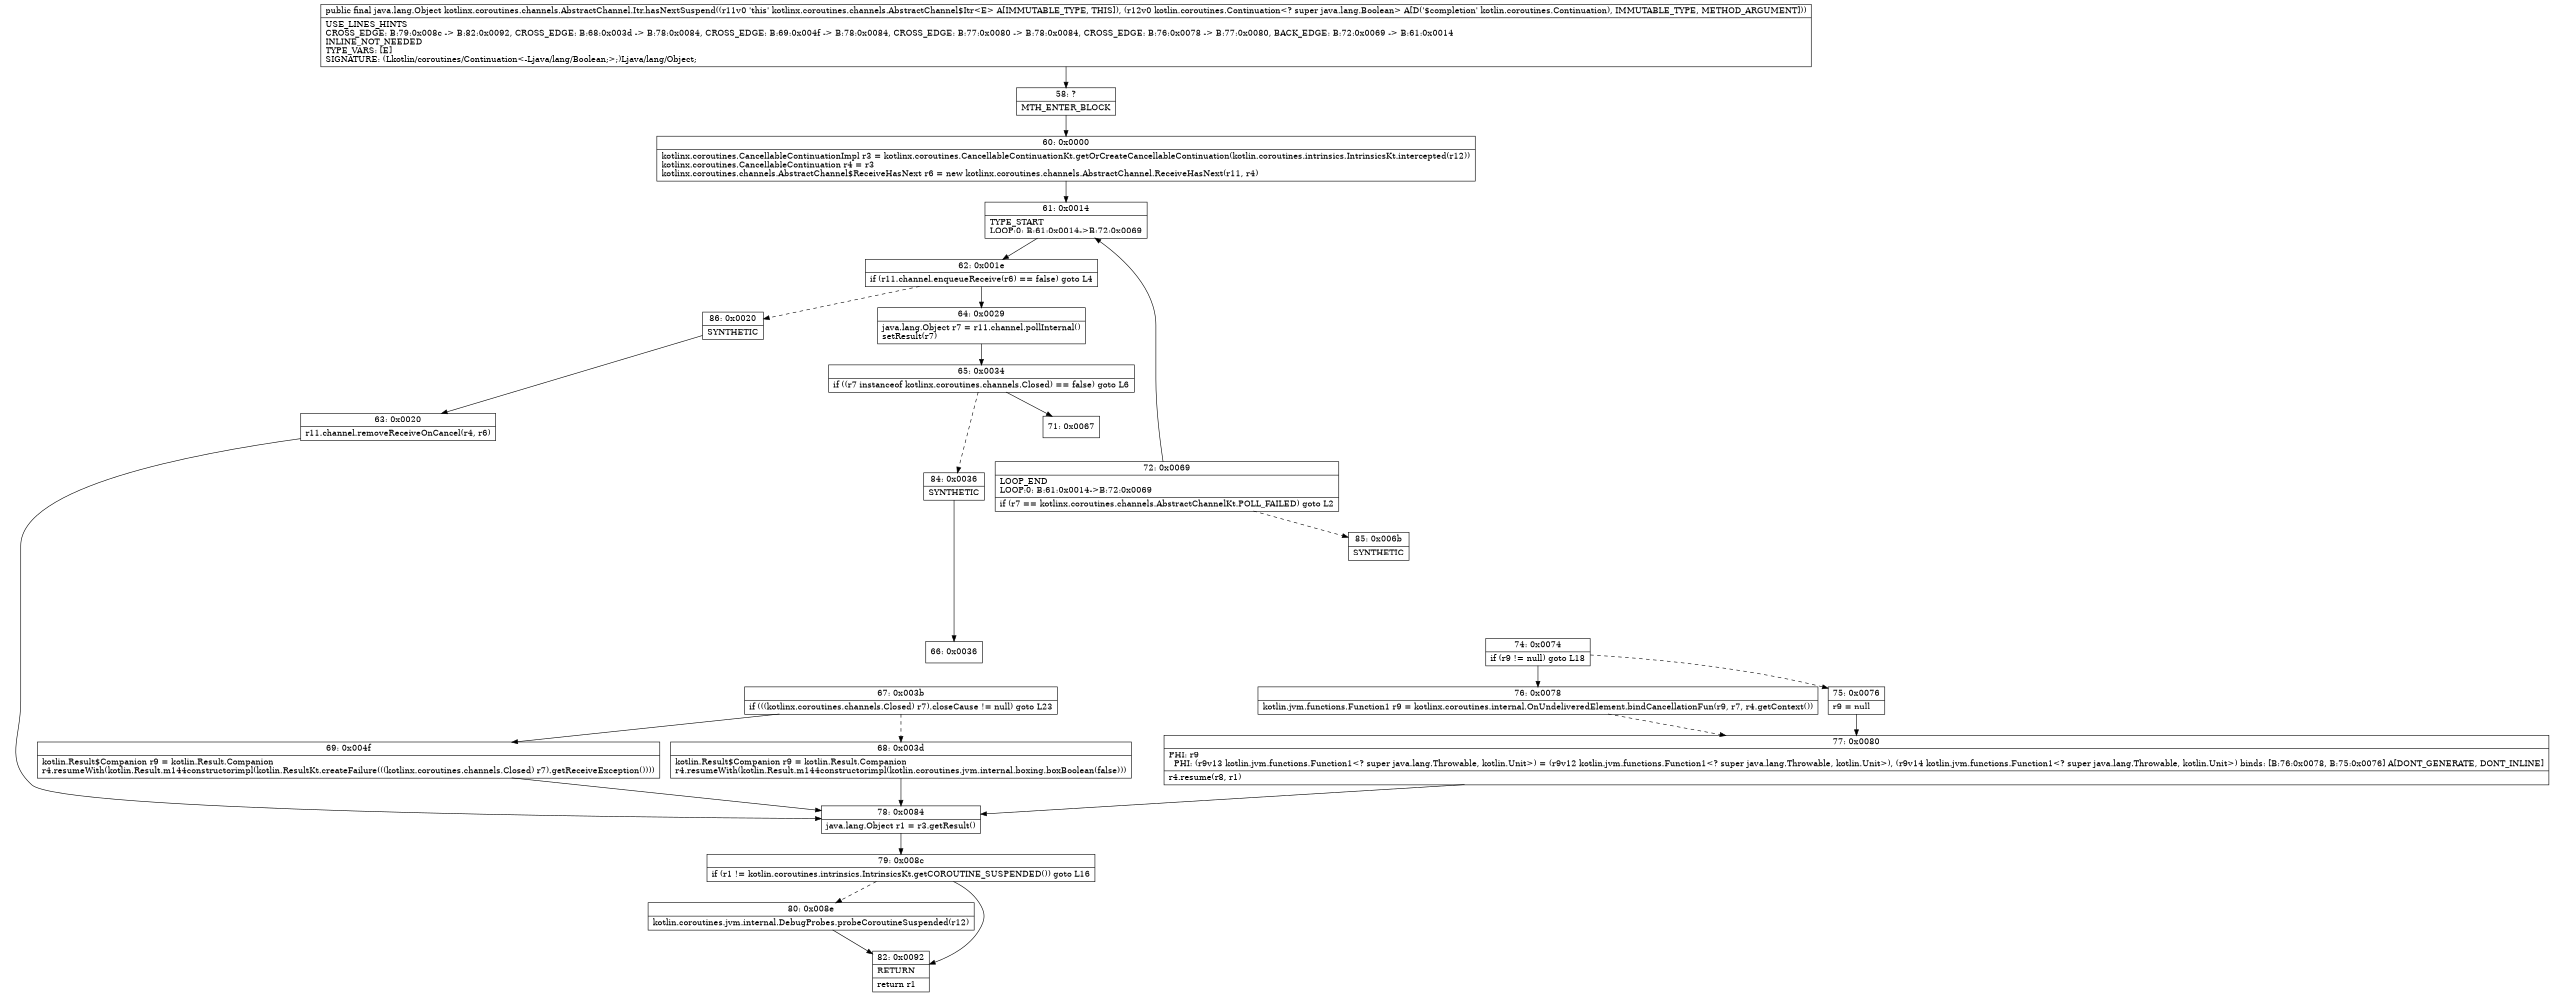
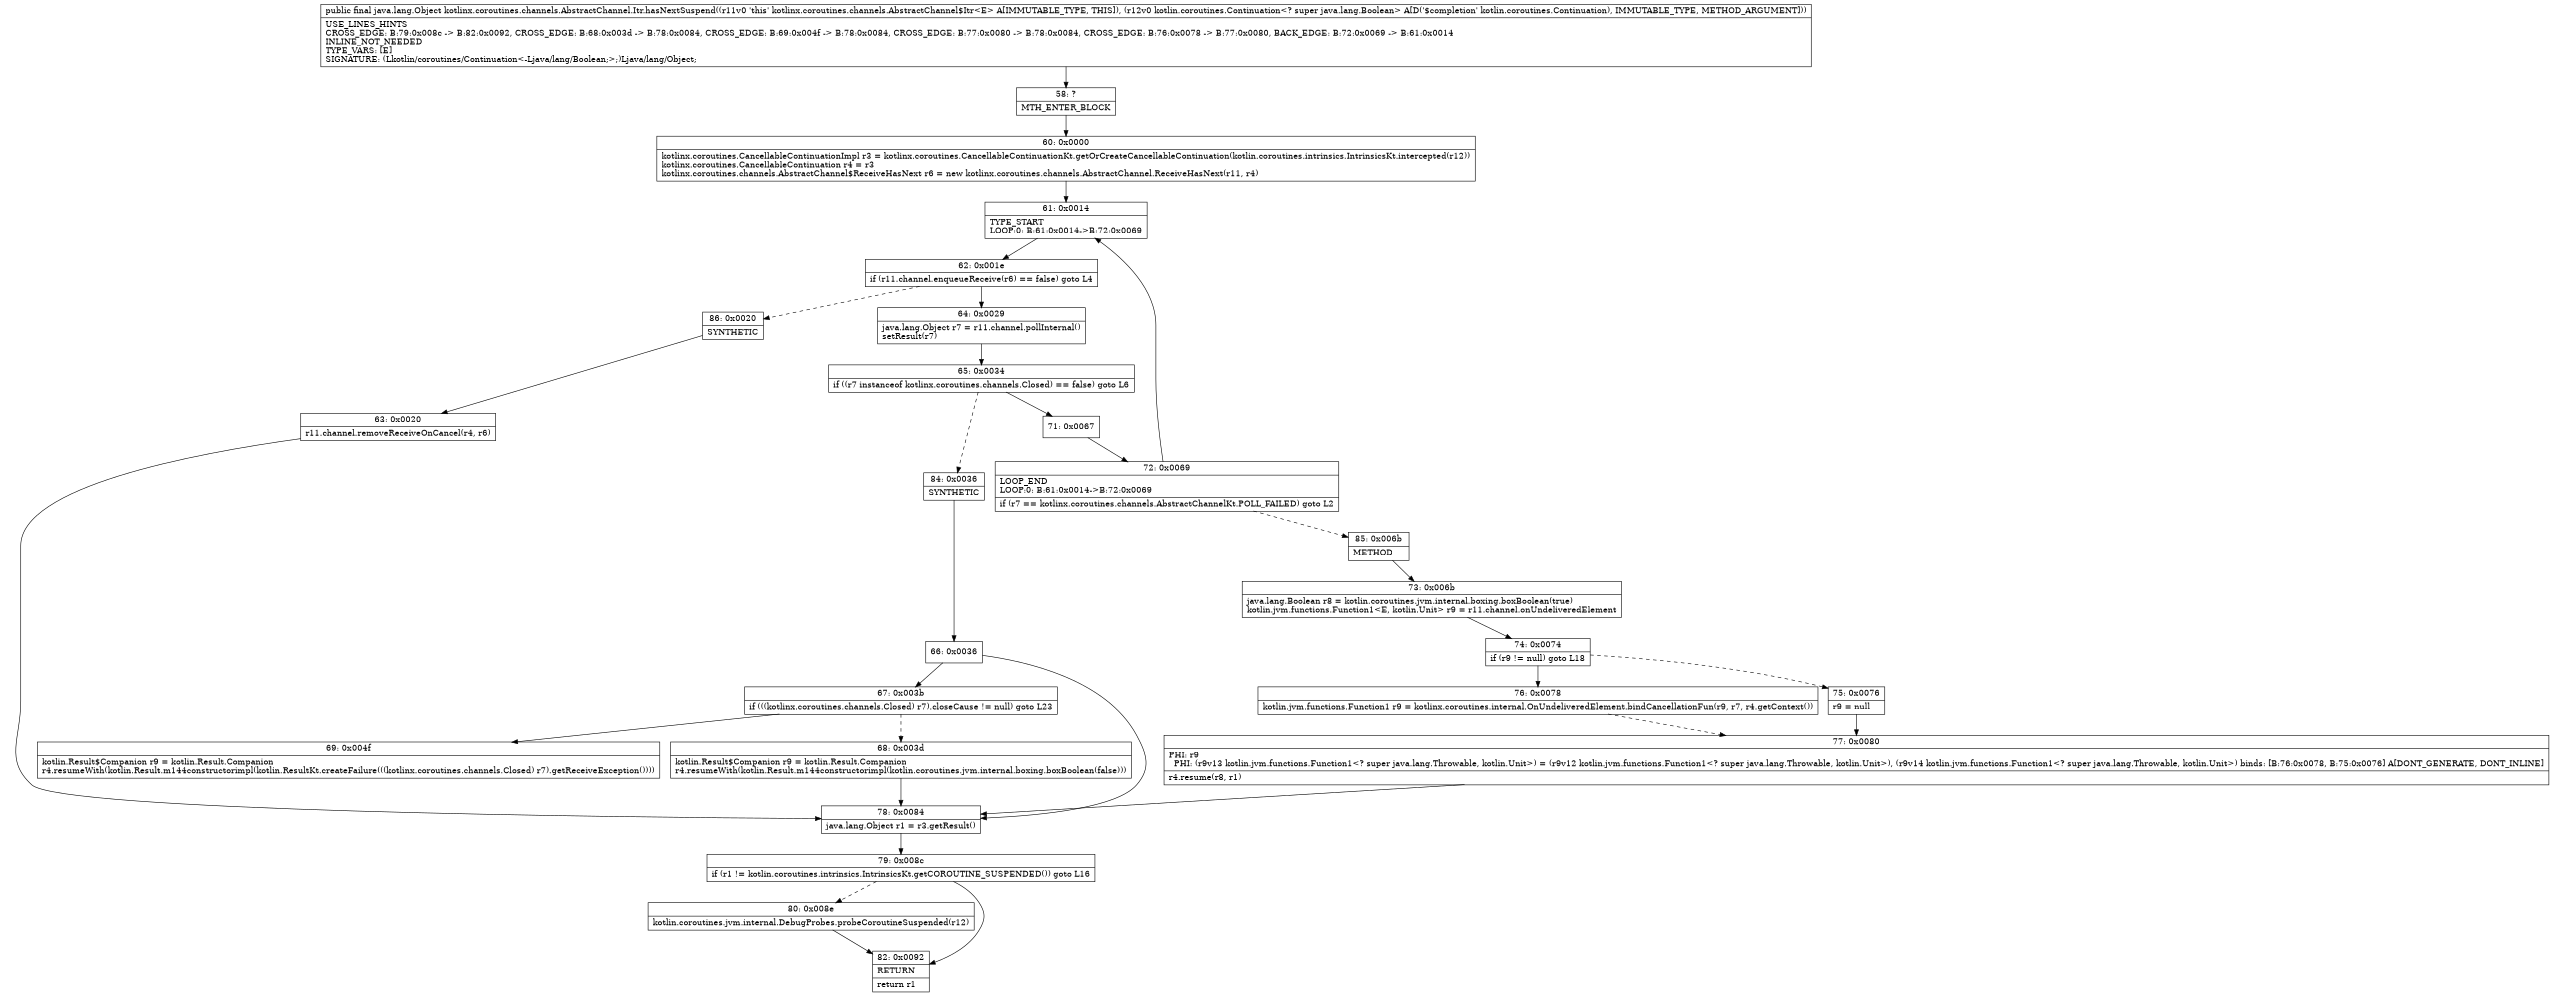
  digraph {
    node [shape=record]
    n1 [label="{58\:\ ?|MTH_ENTER_BLOCK\l}"]
    n2 [label="{60\:\ 0x0000|kotlinx.coroutines.CancellableContinuationImpl r3 = kotlinx.coroutines.CancellableContinuationKt.getOrCreateCancellableContinuation(kotlin.coroutines.intrinsics.IntrinsicsKt.intercepted(r12))\lkotlinx.coroutines.CancellableContinuation r4 = r3\lkotlinx.coroutines.channels.AbstractChannel$ReceiveHasNext r6 = new kotlinx.coroutines.channels.AbstractChannel.ReceiveHasNext(r11, r4)\l}"]
    n3 [label="{61\:\ 0x0014|TYPE_START\lLOOP:0: B:61:0x0014\-\>B:72:0x0069\l}"]
    n4 [label="{62\:\ 0x001e|if (r11.channel.enqueueReceive(r6) == false) goto L4\l}"]
    n5 [label="{64\:\ 0x0029|java.lang.Object r7 = r11.channel.pollInternal()\lsetResult(r7)\l}"]
    n6 [label="{86\:\ 0x0020|SYNTHETIC\l}"]
    n7 [label="{65\:\ 0x0034|if ((r7 instanceof kotlinx.coroutines.channels.Closed) == false) goto L6\l}"]
    n8 [label="{63\:\ 0x0020|r11.channel.removeReceiveOnCancel(r4, r6)\l}"]
    n9 [label="{71\:\ 0x0067}"]
    n10 [label="{84\:\ 0x0036|SYNTHETIC\l}"]
    n11 [label="{72\:\ 0x0069|LOOP_END\lLOOP:0: B:61:0x0014\-\>B:72:0x0069\l|if (r7 == kotlinx.coroutines.channels.AbstractChannelKt.POLL_FAILED) goto L2\l}"]
    n12 [label="{66\:\ 0x0036}"]
-   n13 [label="{85\:\ 0x006b|SYNTHETIC\l}"]
+   n13 [label="{85\:\ 0x006b|METHOD\l}"]
+   n14 [label="{73\:\ 0x006b|java.lang.Boolean r8 = kotlin.coroutines.jvm.internal.boxing.boxBoolean(true)\lkotlin.jvm.functions.Function1\<E, kotlin.Unit\> r9 = r11.channel.onUndeliveredElement\l}"]
    n15 [label="{74\:\ 0x0074|if (r9 != null) goto L18\l}"]
    n16 [label="{75\:\ 0x0076|r9 = null\l}"]
    n17 [label="{76\:\ 0x0078|kotlin.jvm.functions.Function1 r9 = kotlinx.coroutines.internal.OnUndeliveredElement.bindCancellationFun(r9, r7, r4.getContext())\l}"]
    n18 [label="{77\:\ 0x0080|PHI: r9 \l  PHI: (r9v13 kotlin.jvm.functions.Function1\<? super java.lang.Throwable, kotlin.Unit\>) = (r9v12 kotlin.jvm.functions.Function1\<? super java.lang.Throwable, kotlin.Unit\>), (r9v14 kotlin.jvm.functions.Function1\<? super java.lang.Throwable, kotlin.Unit\>) binds: [B:76:0x0078, B:75:0x0076] A[DONT_GENERATE, DONT_INLINE]\l|r4.resume(r8, r1)\l}"]
    n19 [label="{78\:\ 0x0084|java.lang.Object r1 = r3.getResult()\l}"]
    n20 [label="{79\:\ 0x008c|if (r1 != kotlin.coroutines.intrinsics.IntrinsicsKt.getCOROUTINE_SUSPENDED()) goto L16\l}"]
    n21 [label="{80\:\ 0x008e|kotlin.coroutines.jvm.internal.DebugProbes.probeCoroutineSuspended(r12)\l}"]
    n22 [label="{82\:\ 0x0092|RETURN\l|return r1\l}"]
    n23 [label="{67\:\ 0x003b|if (((kotlinx.coroutines.channels.Closed) r7).closeCause != null) goto L23\l}"]
    n24 [label="{68\:\ 0x003d|kotlin.Result$Companion r9 = kotlin.Result.Companion\lr4.resumeWith(kotlin.Result.m144constructorimpl(kotlin.coroutines.jvm.internal.boxing.boxBoolean(false)))\l}"]
    n25 [label="{69\:\ 0x004f|kotlin.Result$Companion r9 = kotlin.Result.Companion\lr4.resumeWith(kotlin.Result.m144constructorimpl(kotlin.ResultKt.createFailure(((kotlinx.coroutines.channels.Closed) r7).getReceiveException())))\l}"]
    n26 [label="{public final java.lang.Object kotlinx.coroutines.channels.AbstractChannel.Itr.hasNextSuspend((r11v0 'this' kotlinx.coroutines.channels.AbstractChannel$Itr\<E\> A[IMMUTABLE_TYPE, THIS]), (r12v0 kotlin.coroutines.Continuation\<? super java.lang.Boolean\> A[D('$completion' kotlin.coroutines.Continuation), IMMUTABLE_TYPE, METHOD_ARGUMENT]))  | USE_LINES_HINTS\lCROSS_EDGE: B:79:0x008c \-\> B:82:0x0092, CROSS_EDGE: B:68:0x003d \-\> B:78:0x0084, CROSS_EDGE: B:69:0x004f \-\> B:78:0x0084, CROSS_EDGE: B:77:0x0080 \-\> B:78:0x0084, CROSS_EDGE: B:76:0x0078 \-\> B:77:0x0080, BACK_EDGE: B:72:0x0069 \-\> B:61:0x0014\lINLINE_NOT_NEEDED\lTYPE_VARS: [E]\lSIGNATURE: (Lkotlin\/coroutines\/Continuation\<\-Ljava\/lang\/Boolean;\>;)Ljava\/lang\/Object;\l}"]
    n1 -> n2
    n2 -> n3
    n3 -> n4
    n4 -> n5
    n4 -> n6 [style=dashed]
    n5 -> n7
    n6 -> n8
    n7 -> n9
    n7 -> n10 [style=dashed]
    n8 -> n19
+   n9 -> n11
    n10 -> n12
    n11 -> n3
    n11 -> n13 [style=dashed]
+   n12 -> n23
+   n13 -> n14
+   n14 -> n15
    n15 -> n16 [style=dashed]
    n15 -> n17
    n16 -> n18
    n17 -> n18 [style=dashed]
    n18 -> n19
    n19 -> n20
    n20 -> n21 [style=dashed]
    n20 -> n22
    n21 -> n22
    n23 -> n24 [style=dashed]
    n23 -> n25
    n24 -> n19
-   n25 -> n19
+   n12 -> n19
    n26 -> n1
  }
